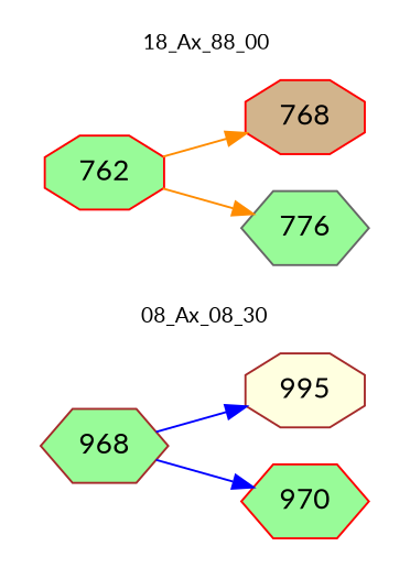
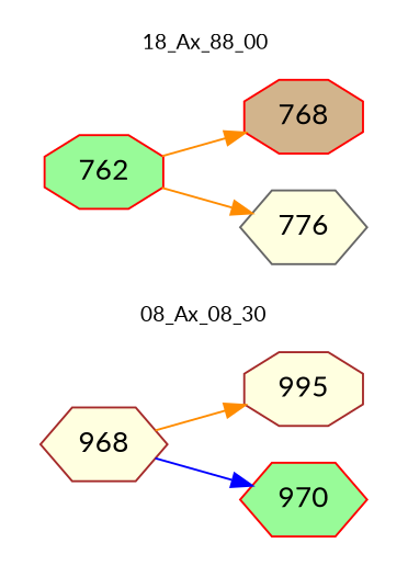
  digraph {
    fontname=Lato
    rankdir=LR
    node [color=red fillcolor=palegreen fontname=Lato shape=hexagon style=filled]
    edge [color=blue fontname=Lato]
-   n1 [color=brown label=968]
+   n1 [color=brown fillcolor=lightyellow label=968]
    n2 [label=970]
    n3 [color=brown fillcolor=lightyellow label=995 shape=octagon]
    n4 [label=762 shape=octagon]
-   n5 [color=gray40 label=776]
+   n5 [color=gray40 fillcolor=lightyellow label=776]
    n6 [fillcolor=tan label=768 shape=octagon]
    subgraph cluster_1 {
      color=white
      fontsize=10
      label="08_Ax_08_30"
      n1
      n2
      n3
    }
    subgraph cluster_2 {
      color=white
      fontsize=10
      label="18_Ax_88_00"
      n4
      n5
      n6
    }
    n1 -> n2
-   n1 -> n3
+   n1 -> n3 [color=darkorange]
    n4 -> n5 [color=darkorange]
    n4 -> n6 [color=darkorange]
  }
